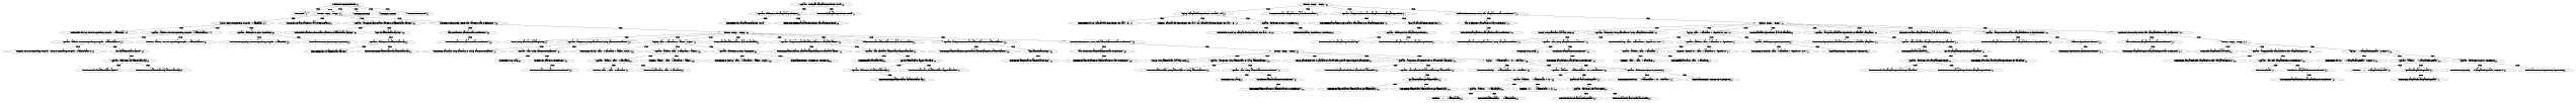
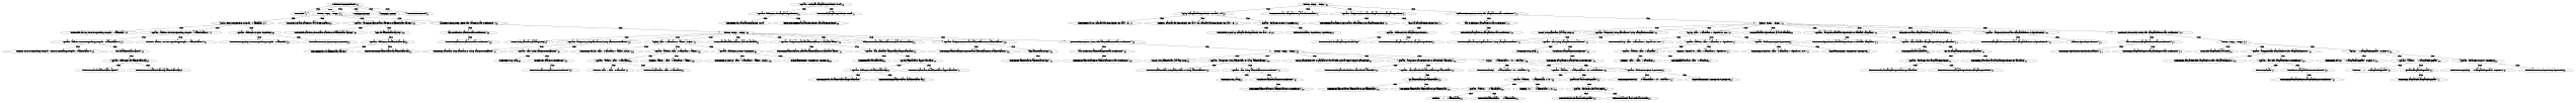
  digraph {
    n1 [label=<(METHOD,dumpDependencies)<SUB>548</SUB>>]
    n2 [label=<(PARAM,this)<SUB>548</SUB>>]
    n3 [label=<(BLOCK,&lt;empty&gt;,&lt;empty&gt;)<SUB>548</SUB>>]
    n4 [label=<(MODIFIER,PRIVATE)>]
    n5 [label=<(MODIFIER,VIRTUAL)>]
    n6 [label=<(METHOD_RETURN,void)<SUB>548</SUB>>]
    n7 [label=<(log,log(&quot;Reverse Dependency Dump for &quot; + affectedCl...)<SUB>549</SUB>>]
    n8 [label=<(LOCAL,Enumeration classEnum: java.util.Enumeration)<SUB>552</SUB>>]
    n9 [label=<(&lt;operator&gt;.assignment,Enumeration classEnum = affectedClassMap.keys())<SUB>552</SUB>>]
    n10 [label=<(CONTROL_STRUCTURE,WHILE,while (classEnum.hasMoreElements()))<SUB>553</SUB>>]
    n11 [label=<(IDENTIFIER,this,log(&quot;Reverse Dependency Dump for &quot; + affectedCl...)<SUB>549</SUB>>]
    n12 [label=<(&lt;operator&gt;.addition,&quot;Reverse Dependency Dump for &quot; + affectedClassM...)<SUB>549</SUB>>]
    n13 [label=<(&lt;operator&gt;.fieldAccess,Project.MSG_DEBUG)<SUB>550</SUB>>]
    n14 [label=<(IDENTIFIER,classEnum,Enumeration classEnum = affectedClassMap.keys())<SUB>552</SUB>>]
    n15 [label=<(keys,this.affectedClassMap.keys())<SUB>552</SUB>>]
    n16 [label=<(hasMoreElements,classEnum.hasMoreElements())<SUB>553</SUB>>]
    n17 [label=<(BLOCK,&lt;empty&gt;,&lt;empty&gt;)<SUB>553</SUB>>]
    n18 [label=<(&lt;operator&gt;.addition,&quot;Reverse Dependency Dump for &quot; + affectedClassM...)<SUB>549</SUB>>]
    n19 [label=<(LITERAL,&quot; classes:&quot;,&quot;Reverse Dependency Dump for &quot; + affectedClassM...)<SUB>550</SUB>>]
    n20 [label=<(IDENTIFIER,Project,log(&quot;Reverse Dependency Dump for &quot; + affectedCl...)<SUB>550</SUB>>]
    n21 [label=<(FIELD_IDENTIFIER,MSG_DEBUG,MSG_DEBUG)<SUB>550</SUB>>]
    n22 [label=<(LITERAL,&quot;Reverse Dependency Dump for &quot;,&quot;Reverse Dependency Dump for &quot; + affectedClassM...)<SUB>549</SUB>>]
    n23 [label=<(size,this.affectedClassMap.size())<SUB>549</SUB>>]
    n24 [label=<(&lt;operator&gt;.fieldAccess,this.affectedClassMap)<SUB>549</SUB>>]
    n25 [label=<(IDENTIFIER,this,this.affectedClassMap.size())>]
    n26 [label=<(FIELD_IDENTIFIER,affectedClassMap,affectedClassMap)<SUB>549</SUB>>]
    n27 [label=<(&lt;operator&gt;.fieldAccess,this.affectedClassMap)<SUB>552</SUB>>]
    n28 [label=<(IDENTIFIER,this,this.affectedClassMap.keys())>]
    n29 [label=<(FIELD_IDENTIFIER,affectedClassMap,affectedClassMap)<SUB>552</SUB>>]
    n30 [label=<(IDENTIFIER,classEnum,classEnum.hasMoreElements())<SUB>553</SUB>>]
    n31 [label=<(LOCAL,String className: java.lang.String)<SUB>554</SUB>>]
    n32 [label=<(&lt;operator&gt;.assignment,String className = (String) classEnum.nextEleme...)<SUB>554</SUB>>]
    n33 [label=<(log,log(&quot; Class &quot; + className + &quot; affects:&quot;, Projec...)<SUB>555</SUB>>]
    n34 [label=<(LOCAL,Hashtable affectedClasses: java.util.Hashtable)<SUB>556</SUB>>]
    n35 [label=<(&lt;operator&gt;.assignment,Hashtable affectedClasses = (Hashtable) affecte...)<SUB>556</SUB>>]
    n36 [label=<(LOCAL,Enumeration affectedClassEnum: java.util.Enumeration)<SUB>558</SUB>>]
    n37 [label=<(&lt;operator&gt;.assignment,Enumeration affectedClassEnum = affectedClasses...)<SUB>558</SUB>>]
    n38 [label=<(CONTROL_STRUCTURE,WHILE,while (affectedClassEnum.hasMoreElements()))<SUB>559</SUB>>]
    n39 [label=<(IDENTIFIER,className,String className = (String) classEnum.nextEleme...)<SUB>554</SUB>>]
    n40 [label=<(&lt;operator&gt;.cast,(String) classEnum.nextElement())<SUB>554</SUB>>]
    n41 [label=<(IDENTIFIER,this,log(&quot; Class &quot; + className + &quot; affects:&quot;, Projec...)<SUB>555</SUB>>]
    n42 [label=<(&lt;operator&gt;.addition,&quot; Class &quot; + className + &quot; affects:&quot;)<SUB>555</SUB>>]
    n43 [label=<(&lt;operator&gt;.fieldAccess,Project.MSG_DEBUG)<SUB>555</SUB>>]
    n44 [label=<(IDENTIFIER,affectedClasses,Hashtable affectedClasses = (Hashtable) affecte...)<SUB>556</SUB>>]
    n45 [label=<(&lt;operator&gt;.cast,(Hashtable) affectedClassMap.get(className))<SUB>557</SUB>>]
    n46 [label=<(IDENTIFIER,affectedClassEnum,Enumeration affectedClassEnum = affectedClasses...)<SUB>558</SUB>>]
    n47 [label=<(keys,affectedClasses.keys())<SUB>558</SUB>>]
    n48 [label=<(hasMoreElements,affectedClassEnum.hasMoreElements())<SUB>559</SUB>>]
    n49 [label=<(BLOCK,&lt;empty&gt;,&lt;empty&gt;)<SUB>559</SUB>>]
    n50 [label=<(TYPE_REF,String,String)<SUB>554</SUB>>]
    n51 [label=<(nextElement,classEnum.nextElement())<SUB>554</SUB>>]
    n52 [label=<(IDENTIFIER,classEnum,classEnum.nextElement())<SUB>554</SUB>>]
    n53 [label=<(&lt;operator&gt;.addition,&quot; Class &quot; + className)<SUB>555</SUB>>]
    n54 [label=<(LITERAL,&quot; affects:&quot;,&quot; Class &quot; + className + &quot; affects:&quot;)<SUB>555</SUB>>]
    n55 [label=<(IDENTIFIER,Project,log(&quot; Class &quot; + className + &quot; affects:&quot;, Projec...)<SUB>555</SUB>>]
    n56 [label=<(FIELD_IDENTIFIER,MSG_DEBUG,MSG_DEBUG)<SUB>555</SUB>>]
    n57 [label=<(LITERAL,&quot; Class &quot;,&quot; Class &quot; + className)<SUB>555</SUB>>]
    n58 [label=<(IDENTIFIER,className,&quot; Class &quot; + className)<SUB>555</SUB>>]
    n59 [label=<(TYPE_REF,Hashtable,Hashtable)<SUB>557</SUB>>]
    n60 [label=<(get,this.affectedClassMap.get(className))<SUB>557</SUB>>]
    n61 [label=<(&lt;operator&gt;.fieldAccess,this.affectedClassMap)<SUB>557</SUB>>]
    n62 [label=<(IDENTIFIER,className,this.affectedClassMap.get(className))<SUB>557</SUB>>]
+   n63 [label=<(IDENTIFIER,this,this.affectedClassMap.get(className))>]
    n64 [label=<(FIELD_IDENTIFIER,affectedClassMap,affectedClassMap)<SUB>557</SUB>>]
    n65 [label=<(IDENTIFIER,affectedClasses,affectedClasses.keys())<SUB>558</SUB>>]
    n66 [label=<(IDENTIFIER,affectedClassEnum,affectedClassEnum.hasMoreElements())<SUB>559</SUB>>]
    n67 [label=<(LOCAL,String affectedClass: java.lang.String)<SUB>560</SUB>>]
    n68 [label=<(&lt;operator&gt;.assignment,String affectedClass = (String) affectedClassEn...)<SUB>560</SUB>>]
    n69 [label=<(LOCAL,ClassFileInfo info: org.apache.tools.ant.taskdefs.optional.depend.Depend$ClassFileInfo)<SUB>561</SUB>>]
    n70 [label=<(&lt;operator&gt;.assignment,ClassFileInfo info = (ClassFileInfo) affectedCl...)<SUB>561</SUB>>]
    n71 [label=<(log,log(&quot;    &quot; + affectedClass + &quot; in &quot; + info.abso...)<SUB>563</SUB>>]
    n72 [label=<(IDENTIFIER,affectedClass,String affectedClass = (String) affectedClassEn...)<SUB>560</SUB>>]
    n73 [label=<(&lt;operator&gt;.cast,(String) affectedClassEnum.nextElement())<SUB>560</SUB>>]
    n74 [label=<(IDENTIFIER,info,ClassFileInfo info = (ClassFileInfo) affectedCl...)<SUB>561</SUB>>]
    n75 [label=<(&lt;operator&gt;.cast,(ClassFileInfo) affectedClasses.get(affectedClass))<SUB>562</SUB>>]
    n76 [label=<(IDENTIFIER,this,log(&quot;    &quot; + affectedClass + &quot; in &quot; + info.abso...)<SUB>563</SUB>>]
    n77 [label=<(&lt;operator&gt;.addition,&quot;    &quot; + affectedClass + &quot; in &quot; + info.absolute...)<SUB>563</SUB>>]
    n78 [label=<(&lt;operator&gt;.fieldAccess,Project.MSG_DEBUG)<SUB>564</SUB>>]
    n79 [label=<(TYPE_REF,String,String)<SUB>560</SUB>>]
    n80 [label=<(nextElement,affectedClassEnum.nextElement())<SUB>560</SUB>>]
    n81 [label=<(IDENTIFIER,affectedClassEnum,affectedClassEnum.nextElement())<SUB>560</SUB>>]
    n82 [label=<(get,affectedClasses.get(affectedClass))<SUB>562</SUB>>]
    n83 [label=<(IDENTIFIER,affectedClasses,affectedClasses.get(affectedClass))<SUB>562</SUB>>]
    n84 [label=<(IDENTIFIER,affectedClass,affectedClasses.get(affectedClass))<SUB>562</SUB>>]
    n85 [label=<(&lt;operator&gt;.addition,&quot;    &quot; + affectedClass + &quot; in &quot;)<SUB>563</SUB>>]
    n86 [label=<(getPath,info.absoluteFile.getPath())<SUB>564</SUB>>]
    n87 [label=<(IDENTIFIER,Project,log(&quot;    &quot; + affectedClass + &quot; in &quot; + info.abso...)<SUB>564</SUB>>]
    n88 [label=<(FIELD_IDENTIFIER,MSG_DEBUG,MSG_DEBUG)<SUB>564</SUB>>]
    n89 [label=<(&lt;operator&gt;.addition,&quot;    &quot; + affectedClass)<SUB>563</SUB>>]
    n90 [label=<(LITERAL,&quot; in &quot;,&quot;    &quot; + affectedClass + &quot; in &quot;)<SUB>563</SUB>>]
    n91 [label=<(&lt;operator&gt;.fieldAccess,info.absoluteFile)<SUB>564</SUB>>]
    n92 [label=<(LITERAL,&quot;    &quot;,&quot;    &quot; + affectedClass)<SUB>563</SUB>>]
    n93 [label=<(IDENTIFIER,affectedClass,&quot;    &quot; + affectedClass)<SUB>563</SUB>>]
    n94 [label=<(IDENTIFIER,info,info.absoluteFile.getPath())<SUB>564</SUB>>]
    n95 [label=<(FIELD_IDENTIFIER,absoluteFile,absoluteFile)<SUB>564</SUB>>]
    n96 [label=<(&lt;operator&gt;.notEquals,classpathDependencies != null)<SUB>568</SUB>>]
    n97 [label=<(&lt;operator&gt;.fieldAccess,this.classpathDependencies)<SUB>568</SUB>>]
    n98 [label=<(LITERAL,null,classpathDependencies != null)<SUB>568</SUB>>]
    n99 [label=<(BLOCK,&lt;empty&gt;,&lt;empty&gt;)<SUB>568</SUB>>]
    n100 [label=<(log,log(&quot;Classpath file dependencies (Forward):&quot;, P...)<SUB>569</SUB>>]
    n101 [label=<(LOCAL,Enumeration classpathEnum: java.util.Enumeration)<SUB>571</SUB>>]
    n102 [label=<(&lt;operator&gt;.assignment,Enumeration classpathEnum = classpathDependenci...)<SUB>571</SUB>>]
    n103 [label=<(CONTROL_STRUCTURE,WHILE,while (classpathEnum.hasMoreElements()))<SUB>572</SUB>>]
    n104 [label=<(IDENTIFIER,this,classpathDependencies != null)>]
    n105 [label=<(FIELD_IDENTIFIER,classpathDependencies,classpathDependencies)<SUB>568</SUB>>]
    n106 [label=<(IDENTIFIER,this,log(&quot;Classpath file dependencies (Forward):&quot;, P...)<SUB>569</SUB>>]
    n107 [label=<(LITERAL,&quot;Classpath file dependencies (Forward):&quot;,log(&quot;Classpath file dependencies (Forward):&quot;, P...)<SUB>569</SUB>>]
    n108 [label=<(&lt;operator&gt;.fieldAccess,Project.MSG_DEBUG)<SUB>569</SUB>>]
    n109 [label=<(IDENTIFIER,classpathEnum,Enumeration classpathEnum = classpathDependenci...)<SUB>571</SUB>>]
    n110 [label=<(keys,this.classpathDependencies.keys())<SUB>571</SUB>>]
    n111 [label=<(hasMoreElements,classpathEnum.hasMoreElements())<SUB>572</SUB>>]
    n112 [label=<(BLOCK,&lt;empty&gt;,&lt;empty&gt;)<SUB>572</SUB>>]
    n113 [label=<(IDENTIFIER,Project,log(&quot;Classpath file dependencies (Forward):&quot;, P...)<SUB>569</SUB>>]
    n114 [label=<(FIELD_IDENTIFIER,MSG_DEBUG,MSG_DEBUG)<SUB>569</SUB>>]
    n115 [label=<(&lt;operator&gt;.fieldAccess,this.classpathDependencies)<SUB>571</SUB>>]
    n116 [label=<(IDENTIFIER,this,this.classpathDependencies.keys())>]
    n117 [label=<(FIELD_IDENTIFIER,classpathDependencies,classpathDependencies)<SUB>571</SUB>>]
    n118 [label=<(IDENTIFIER,classpathEnum,classpathEnum.hasMoreElements())<SUB>572</SUB>>]
    n119 [label=<(LOCAL,String className: java.lang.String)<SUB>573</SUB>>]
    n120 [label=<(&lt;operator&gt;.assignment,String className = (String) classpathEnum.nextE...)<SUB>573</SUB>>]
    n121 [label=<(log,log(&quot; Class &quot; + className + &quot; depends on:&quot;, Pro...)<SUB>574</SUB>>]
    n122 [label=<(LOCAL,Hashtable dependencies: java.util.Hashtable)<SUB>575</SUB>>]
    n123 [label=<(&lt;operator&gt;.assignment,Hashtable dependencies = (Hashtable) classpathD...)<SUB>575</SUB>>]
    n124 [label=<(LOCAL,Enumeration classpathFileEnum: java.util.Enumeration)<SUB>578</SUB>>]
    n125 [label=<(&lt;operator&gt;.assignment,Enumeration classpathFileEnum = dependencies.el...)<SUB>578</SUB>>]
    n126 [label=<(CONTROL_STRUCTURE,WHILE,while (classpathFileEnum.hasMoreElements()))<SUB>579</SUB>>]
    n127 [label=<(IDENTIFIER,className,String className = (String) classpathEnum.nextE...)<SUB>573</SUB>>]
    n128 [label=<(&lt;operator&gt;.cast,(String) classpathEnum.nextElement())<SUB>573</SUB>>]
    n129 [label=<(IDENTIFIER,this,log(&quot; Class &quot; + className + &quot; depends on:&quot;, Pro...)<SUB>574</SUB>>]
    n130 [label=<(&lt;operator&gt;.addition,&quot; Class &quot; + className + &quot; depends on:&quot;)<SUB>574</SUB>>]
    n131 [label=<(&lt;operator&gt;.fieldAccess,Project.MSG_DEBUG)<SUB>574</SUB>>]
    n132 [label=<(IDENTIFIER,dependencies,Hashtable dependencies = (Hashtable) classpathD...)<SUB>575</SUB>>]
    n133 [label=<(&lt;operator&gt;.cast,(Hashtable) classpathDependencies.get(className))<SUB>576</SUB>>]
    n134 [label=<(IDENTIFIER,classpathFileEnum,Enumeration classpathFileEnum = dependencies.el...)<SUB>578</SUB>>]
    n135 [label=<(elements,dependencies.elements())<SUB>578</SUB>>]
    n136 [label=<(hasMoreElements,classpathFileEnum.hasMoreElements())<SUB>579</SUB>>]
    n137 [label=<(BLOCK,&lt;empty&gt;,&lt;empty&gt;)<SUB>579</SUB>>]
    n138 [label=<(TYPE_REF,String,String)<SUB>573</SUB>>]
    n139 [label=<(nextElement,classpathEnum.nextElement())<SUB>573</SUB>>]
    n140 [label=<(IDENTIFIER,classpathEnum,classpathEnum.nextElement())<SUB>573</SUB>>]
    n141 [label=<(&lt;operator&gt;.addition,&quot; Class &quot; + className)<SUB>574</SUB>>]
    n142 [label=<(LITERAL,&quot; depends on:&quot;,&quot; Class &quot; + className + &quot; depends on:&quot;)<SUB>574</SUB>>]
    n143 [label=<(IDENTIFIER,Project,log(&quot; Class &quot; + className + &quot; depends on:&quot;, Pro...)<SUB>574</SUB>>]
    n144 [label=<(FIELD_IDENTIFIER,MSG_DEBUG,MSG_DEBUG)<SUB>574</SUB>>]
    n145 [label=<(LITERAL,&quot; Class &quot;,&quot; Class &quot; + className)<SUB>574</SUB>>]
    n146 [label=<(IDENTIFIER,className,&quot; Class &quot; + className)<SUB>574</SUB>>]
    n147 [label=<(TYPE_REF,Hashtable,Hashtable)<SUB>576</SUB>>]
    n148 [label=<(get,this.classpathDependencies.get(className))<SUB>576</SUB>>]
    n149 [label=<(&lt;operator&gt;.fieldAccess,this.classpathDependencies)<SUB>576</SUB>>]
    n150 [label=<(IDENTIFIER,className,this.classpathDependencies.get(className))<SUB>576</SUB>>]
    n151 [label=<(IDENTIFIER,this,this.classpathDependencies.get(className))>]
    n152 [label=<(FIELD_IDENTIFIER,classpathDependencies,classpathDependencies)<SUB>576</SUB>>]
    n153 [label=<(IDENTIFIER,dependencies,dependencies.elements())<SUB>578</SUB>>]
    n154 [label=<(IDENTIFIER,classpathFileEnum,classpathFileEnum.hasMoreElements())<SUB>579</SUB>>]
    n155 [label=<(LOCAL,File classpathFile: java.io.File)<SUB>580</SUB>>]
    n156 [label=<(&lt;operator&gt;.assignment,File classpathFile = (File) classpathFileEnum.n...)<SUB>580</SUB>>]
    n157 [label=<(log,log(&quot;    &quot; + classpathFile.getPath(), Project.M...)<SUB>581</SUB>>]
    n158 [label=<(IDENTIFIER,classpathFile,File classpathFile = (File) classpathFileEnum.n...)<SUB>580</SUB>>]
    n159 [label=<(&lt;operator&gt;.cast,(File) classpathFileEnum.nextElement())<SUB>580</SUB>>]
    n160 [label=<(IDENTIFIER,this,log(&quot;    &quot; + classpathFile.getPath(), Project.M...)<SUB>581</SUB>>]
    n161 [label=<(&lt;operator&gt;.addition,&quot;    &quot; + classpathFile.getPath())<SUB>581</SUB>>]
    n162 [label=<(&lt;operator&gt;.fieldAccess,Project.MSG_DEBUG)<SUB>581</SUB>>]
    n163 [label=<(TYPE_REF,File,File)<SUB>580</SUB>>]
    n164 [label=<(nextElement,classpathFileEnum.nextElement())<SUB>580</SUB>>]
    n165 [label=<(IDENTIFIER,classpathFileEnum,classpathFileEnum.nextElement())<SUB>580</SUB>>]
    n166 [label=<(LITERAL,&quot;    &quot;,&quot;    &quot; + classpathFile.getPath())<SUB>581</SUB>>]
    n167 [label=<(getPath,classpathFile.getPath())<SUB>581</SUB>>]
    n168 [label=<(IDENTIFIER,Project,log(&quot;    &quot; + classpathFile.getPath(), Project.M...)<SUB>581</SUB>>]
    n169 [label=<(FIELD_IDENTIFIER,MSG_DEBUG,MSG_DEBUG)<SUB>581</SUB>>]
    n170 [label=<(IDENTIFIER,classpathFile,classpathFile.getPath())<SUB>581</SUB>>]
    n1 -> n2 [label="AST: "]
    n1 -> n2 [label="DDG: "]
    n1 -> n3 [label="AST: "]
    n1 -> n4 [label="AST: "]
    n1 -> n5 [label="AST: "]
    n1 -> n6 [label="AST: "]
    n3 -> n7 [label="AST: "]
    n3 -> n8 [label="AST: "]
    n3 -> n9 [label="AST: "]
    n3 -> n10 [label="AST: "]
    n7 -> n11 [label="AST: "]
    n7 -> n12 [label="AST: "]
    n7 -> n13 [label="AST: "]
    n9 -> n14 [label="AST: "]
    n9 -> n15 [label="AST: "]
    n10 -> n16 [label="AST: "]
    n10 -> n17 [label="AST: "]
    n12 -> n18 [label="AST: "]
    n12 -> n19 [label="AST: "]
    n13 -> n20 [label="AST: "]
    n13 -> n21 [label="AST: "]
    n15 -> n27 [label="AST: "]
    n16 -> n30 [label="AST: "]
    n17 -> n31 [label="AST: "]
    n17 -> n32 [label="AST: "]
    n17 -> n33 [label="AST: "]
    n17 -> n34 [label="AST: "]
    n17 -> n35 [label="AST: "]
    n17 -> n36 [label="AST: "]
    n17 -> n37 [label="AST: "]
    n17 -> n38 [label="AST: "]
    n18 -> n22 [label="AST: "]
    n18 -> n23 [label="AST: "]
    n23 -> n24 [label="AST: "]
    n24 -> n25 [label="AST: "]
    n24 -> n26 [label="AST: "]
    n27 -> n28 [label="AST: "]
    n27 -> n29 [label="AST: "]
    n32 -> n39 [label="AST: "]
    n32 -> n40 [label="AST: "]
    n33 -> n41 [label="AST: "]
    n33 -> n42 [label="AST: "]
    n33 -> n43 [label="AST: "]
    n35 -> n44 [label="AST: "]
    n35 -> n45 [label="AST: "]
    n37 -> n46 [label="AST: "]
    n37 -> n47 [label="AST: "]
    n38 -> n48 [label="AST: "]
    n38 -> n49 [label="AST: "]
    n40 -> n50 [label="AST: "]
    n40 -> n51 [label="AST: "]
    n42 -> n53 [label="AST: "]
    n42 -> n54 [label="AST: "]
    n43 -> n55 [label="AST: "]
    n43 -> n56 [label="AST: "]
    n45 -> n59 [label="AST: "]
    n45 -> n60 [label="AST: "]
    n47 -> n65 [label="AST: "]
    n48 -> n66 [label="AST: "]
    n49 -> n67 [label="AST: "]
    n49 -> n68 [label="AST: "]
    n49 -> n69 [label="AST: "]
    n49 -> n70 [label="AST: "]
    n49 -> n71 [label="AST: "]
    n51 -> n52 [label="AST: "]
    n53 -> n57 [label="AST: "]
    n53 -> n58 [label="AST: "]
    n60 -> n61 [label="AST: "]
    n60 -> n62 [label="AST: "]
+   n61 -> n63 [label="AST: "]
    n61 -> n64 [label="AST: "]
    n68 -> n72 [label="AST: "]
    n68 -> n73 [label="AST: "]
    n70 -> n74 [label="AST: "]
    n70 -> n75 [label="AST: "]
    n71 -> n76 [label="AST: "]
    n71 -> n77 [label="AST: "]
    n71 -> n78 [label="AST: "]
    n73 -> n79 [label="AST: "]
    n73 -> n80 [label="AST: "]
    n75 -> n82 [label="AST: "]
    n77 -> n85 [label="AST: "]
    n77 -> n86 [label="AST: "]
    n78 -> n87 [label="AST: "]
    n78 -> n88 [label="AST: "]
    n80 -> n81 [label="AST: "]
    n82 -> n83 [label="AST: "]
    n82 -> n84 [label="AST: "]
    n85 -> n89 [label="AST: "]
    n85 -> n90 [label="AST: "]
    n86 -> n91 [label="AST: "]
    n89 -> n92 [label="AST: "]
    n89 -> n93 [label="AST: "]
    n91 -> n94 [label="AST: "]
    n91 -> n95 [label="AST: "]
    n96 -> n97 [label="AST: "]
    n96 -> n98 [label="AST: "]
    n97 -> n104 [label="AST: "]
    n97 -> n105 [label="AST: "]
    n99 -> n100 [label="AST: "]
    n99 -> n101 [label="AST: "]
    n99 -> n102 [label="AST: "]
    n99 -> n103 [label="AST: "]
    n100 -> n106 [label="AST: "]
    n100 -> n107 [label="AST: "]
    n100 -> n108 [label="AST: "]
    n102 -> n109 [label="AST: "]
    n102 -> n110 [label="AST: "]
    n103 -> n111 [label="AST: "]
    n103 -> n112 [label="AST: "]
    n108 -> n113 [label="AST: "]
    n108 -> n114 [label="AST: "]
    n110 -> n115 [label="AST: "]
    n111 -> n118 [label="AST: "]
    n112 -> n119 [label="AST: "]
    n112 -> n120 [label="AST: "]
    n112 -> n121 [label="AST: "]
    n112 -> n122 [label="AST: "]
    n112 -> n123 [label="AST: "]
    n112 -> n124 [label="AST: "]
    n112 -> n125 [label="AST: "]
    n112 -> n126 [label="AST: "]
    n115 -> n116 [label="AST: "]
    n115 -> n117 [label="AST: "]
    n120 -> n127 [label="AST: "]
    n120 -> n128 [label="AST: "]
    n121 -> n129 [label="AST: "]
    n121 -> n130 [label="AST: "]
    n121 -> n131 [label="AST: "]
    n123 -> n132 [label="AST: "]
    n123 -> n133 [label="AST: "]
    n125 -> n134 [label="AST: "]
    n125 -> n135 [label="AST: "]
    n126 -> n136 [label="AST: "]
    n126 -> n137 [label="AST: "]
    n128 -> n138 [label="AST: "]
    n128 -> n139 [label="AST: "]
    n130 -> n141 [label="AST: "]
    n130 -> n142 [label="AST: "]
    n131 -> n143 [label="AST: "]
    n131 -> n144 [label="AST: "]
    n133 -> n147 [label="AST: "]
    n133 -> n148 [label="AST: "]
-   n135 -> n153 [label="AST: "]
+   n136 -> n153 [label="AST: "]
    n136 -> n154 [label="AST: "]
    n137 -> n155 [label="AST: "]
    n137 -> n156 [label="AST: "]
    n137 -> n157 [label="AST: "]
    n139 -> n140 [label="AST: "]
    n141 -> n145 [label="AST: "]
    n141 -> n146 [label="AST: "]
    n148 -> n149 [label="AST: "]
    n148 -> n150 [label="AST: "]
    n149 -> n151 [label="AST: "]
    n149 -> n152 [label="AST: "]
    n156 -> n158 [label="AST: "]
    n156 -> n159 [label="AST: "]
    n157 -> n160 [label="AST: "]
    n157 -> n161 [label="AST: "]
    n157 -> n162 [label="AST: "]
    n159 -> n163 [label="AST: "]
    n159 -> n164 [label="AST: "]
    n161 -> n166 [label="AST: "]
    n161 -> n167 [label="AST: "]
    n162 -> n168 [label="AST: "]
    n162 -> n169 [label="AST: "]
    n164 -> n165 [label="AST: "]
-   n167 -> n170 [label="DDG: "]
+   n167 -> n170 [label="AST: "]
  }
